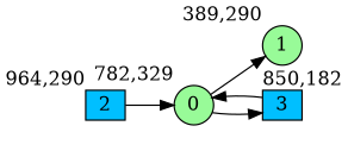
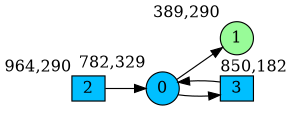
  digraph {
    bgcolor=white
    rankdir=LR
    node [fillcolor=palegreen fixedsize=true shape=circle style=filled]
-   0 [height=0.3 width=0.4 xlabel="782,329"]
+   0 [fillcolor=deepskyblue height=0.3 width=0.4 xlabel="782,329"]
    1 [height=0.3 width=0.4 xlabel="389,290"]
    3 [fillcolor=deepskyblue height=0.3 shape=box width=0.4 xlabel="850,182"]
    2 [fillcolor=deepskyblue height=0.3 shape=box width=0.4 xlabel="964,290"]
    0 -> 1
    0 -> 3
    3 -> 0
    2 -> 0
  }
